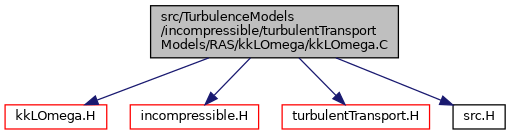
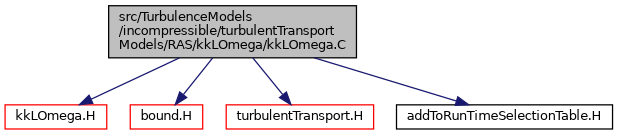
  digraph {
    node [color=red fontname=Helvetica fontsize=10 shape=record]
    edge [color=midnightblue fontname=Helvetica fontsize=10 labelfontname=Helvetica labelfontsize=10 style=solid]
    n1 [color=black fillcolor=grey75 fontcolor=black height=0.2 label="src/TurbulenceModels\l/incompressible/turbulentTransport\lModels/RAS/kkLOmega/kkLOmega.C" style=filled width=0.4]
    n2 [height=0.2 label="kkLOmega.H" width=0.4]
-   n3 [height=0.2 label="incompressible.H" width=0.4]
+   n3 [height=0.2 label="bound.H" width=0.4]
    n4 [height=0.2 label="turbulentTransport.H" width=0.4]
-   n5 [color=black height=0.2 label="src.H" width=0.4]
+   n5 [color=black height=0.2 label="addToRunTimeSelectionTable.H" width=0.4]
    n1 -> n2
    n1 -> n3
    n1 -> n4
    n1 -> n5
  }
